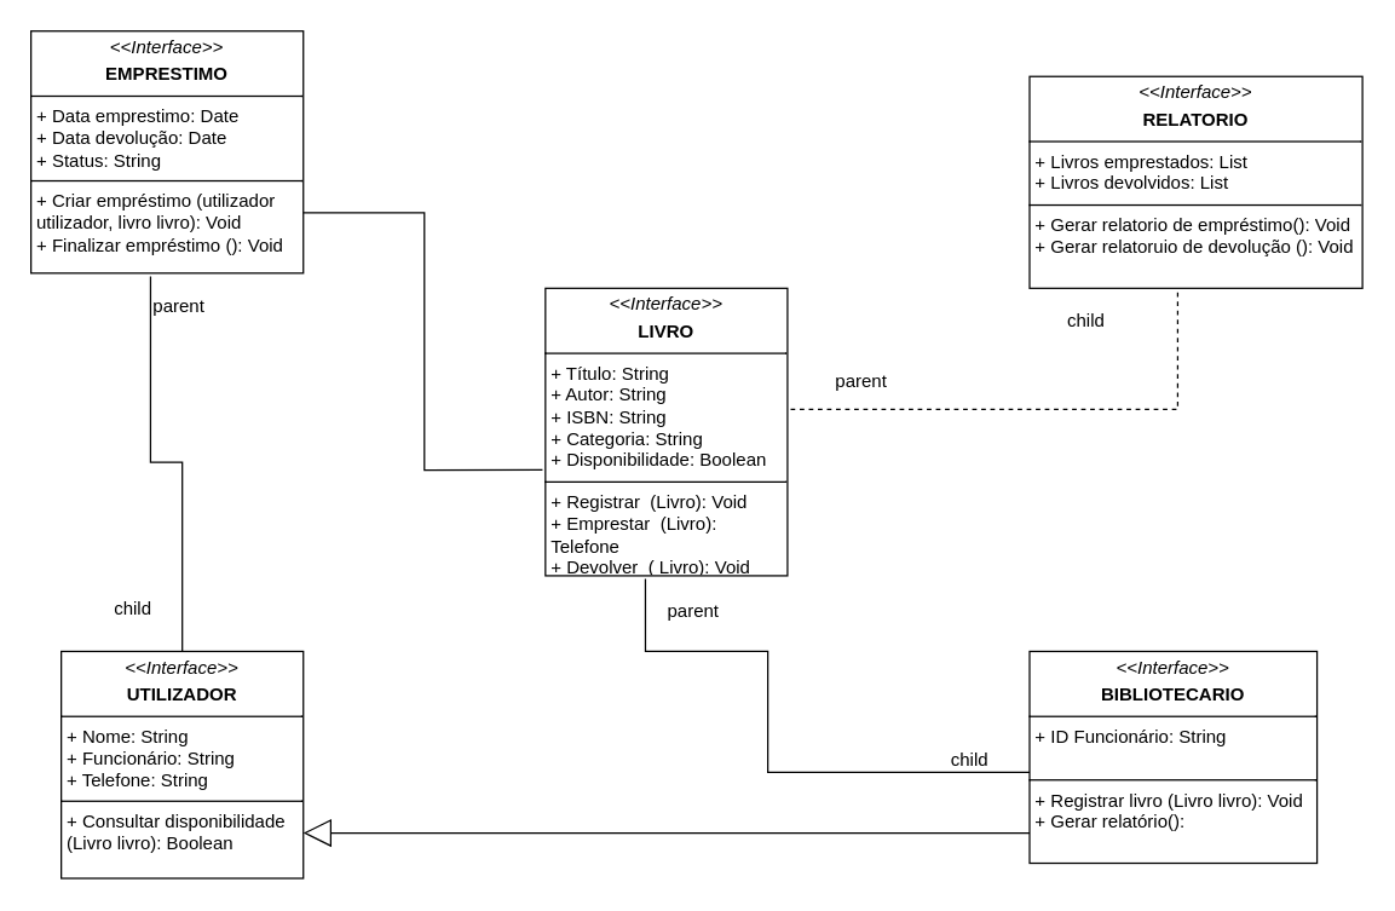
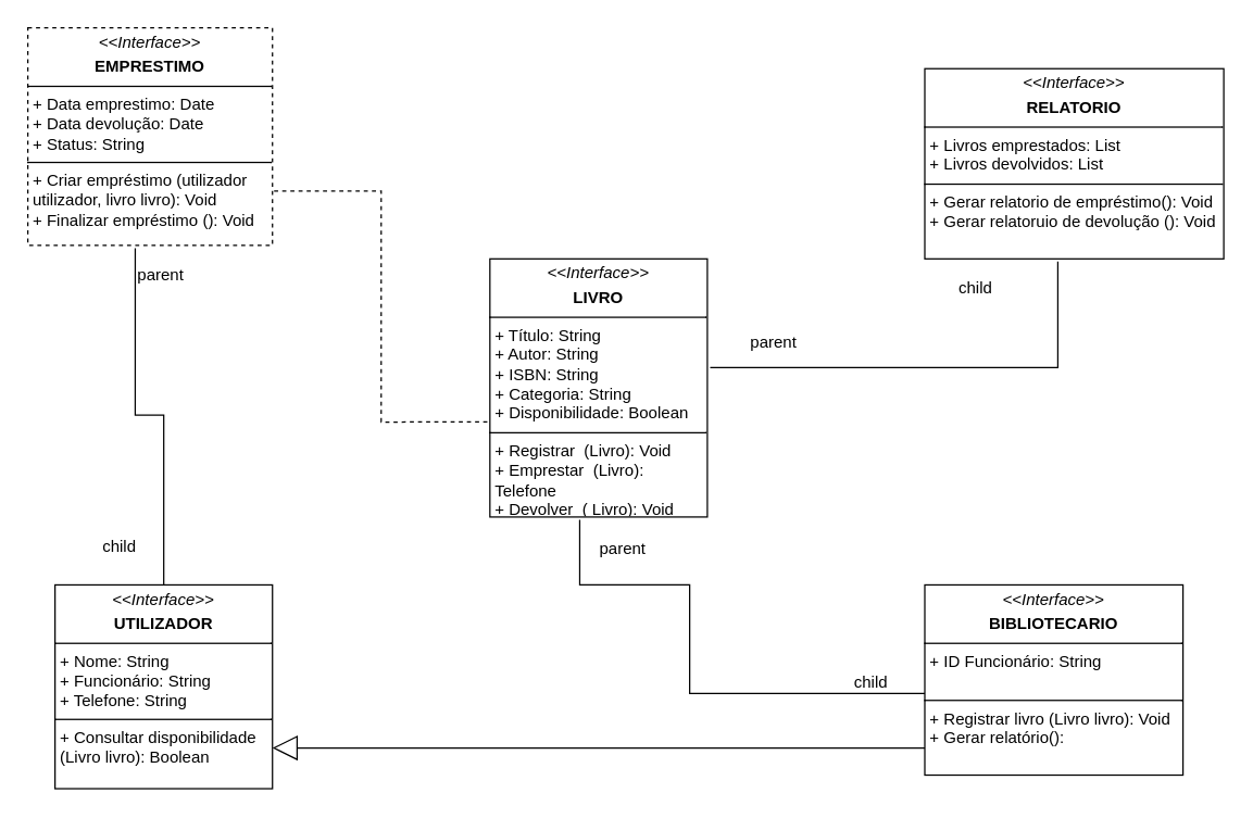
  <mxCell id="0" />
  <mxCell id="1" parent="0" />
  <mxCell id="2" style="edgeStyle=orthogonalEdgeStyle;rounded=0;orthogonalLoop=1;jettySize=auto;html=1;exitX=0.5;exitY=1;exitDx=0;exitDy=0;" edge="1" parent="1"><mxGeometry relative="1" as="geometry"><mxPoint x="685" y="527" as="targetPoint" /><mxPoint x="685" y="537" as="sourcePoint" /></mxGeometry></mxCell>
  <mxCell id="3" value="&lt;p style=&quot;margin:0px;margin-top:4px;text-align:center;&quot;&gt;&lt;i&gt;&amp;lt;&amp;lt;Interface&amp;gt;&amp;gt;&lt;/i&gt;&lt;/p&gt;&lt;p style=&quot;margin:0px;margin-top:4px;text-align:center;&quot;&gt;&lt;b&gt;LIVRO&lt;/b&gt;&lt;br&gt;&lt;/p&gt;&lt;hr size=&quot;1&quot; style=&quot;border-style:solid;&quot;&gt;&lt;p style=&quot;margin:0px;margin-left:4px;&quot;&gt;+ Título: String&lt;br&gt;+ Autor: String&lt;/p&gt;&lt;p style=&quot;margin:0px;margin-left:4px;&quot;&gt;+ ISBN: String&lt;br&gt;&lt;/p&gt;&lt;p style=&quot;margin:0px;margin-left:4px;&quot;&gt;+ Categoria: String&lt;br&gt;&lt;/p&gt;&lt;p style=&quot;margin:0px;margin-left:4px;&quot;&gt;+ Disponibilidade: Boolean&lt;br&gt;&lt;/p&gt;&lt;hr size=&quot;1&quot; style=&quot;border-style:solid;&quot;&gt;&lt;p style=&quot;margin:0px;margin-left:4px;&quot;&gt;+ Registrar&amp;nbsp; (Livro): Void&lt;br&gt;&lt;/p&gt;&lt;p style=&quot;margin:0px;margin-left:4px;&quot;&gt;+ Emprestar&amp;nbsp; (Livro): Telefone&lt;br&gt;+ Devolver&amp;nbsp; ( Livro): Void&lt;/p&gt;" style="verticalAlign=top;align=left;overflow=fill;html=1;whiteSpace=wrap;strokeColor=default;fontFamily=Helvetica;fontSize=12;fontColor=default;fillColor=default;" vertex="1" parent="1"><mxGeometry x="360" y="190" width="160" height="190" as="geometry" /></mxCell>
  <mxCell id="4" value="&lt;p style=&quot;margin:0px;margin-top:4px;text-align:center;&quot;&gt;&lt;i&gt;&amp;lt;&amp;lt;Interface&amp;gt;&amp;gt;&lt;/i&gt;&lt;/p&gt;&lt;p style=&quot;margin:0px;margin-top:4px;text-align:center;&quot;&gt;&lt;b&gt;UTILIZADOR&lt;/b&gt;&lt;br&gt;&lt;/p&gt;&lt;hr size=&quot;1&quot; style=&quot;border-style:solid;&quot;&gt;&lt;p style=&quot;margin:0px;margin-left:4px;&quot;&gt;+ Nome: String&lt;br&gt;+ Funcionário: String&lt;/p&gt;&lt;p style=&quot;margin:0px;margin-left:4px;&quot;&gt;+ Telefone: String&lt;/p&gt;&lt;hr size=&quot;1&quot; style=&quot;border-style:solid;&quot;&gt;&lt;p style=&quot;margin:0px;margin-left:4px;&quot;&gt;+ Consultar disponibilidade (Livro livro): Boolean&lt;br&gt;&lt;br&gt;&lt;/p&gt;" style="verticalAlign=top;align=left;overflow=fill;html=1;whiteSpace=wrap;strokeColor=default;fontFamily=Helvetica;fontSize=12;fontColor=default;fillColor=default;" vertex="1" parent="1"><mxGeometry x="40" y="430" width="160" height="150" as="geometry" /></mxCell>
- <mxCell id="5" value="&lt;p style=&quot;margin:0px;margin-top:4px;text-align:center;&quot;&gt;&lt;i&gt;&amp;lt;&amp;lt;Interface&amp;gt;&amp;gt;&lt;/i&gt;&lt;/p&gt;&lt;p style=&quot;margin:0px;margin-top:4px;text-align:center;&quot;&gt;&lt;b&gt;EMPRESTIMO&lt;/b&gt;&lt;br&gt;&lt;/p&gt;&lt;hr size=&quot;1&quot; style=&quot;border-style:solid;&quot;&gt;&lt;p style=&quot;margin:0px;margin-left:4px;&quot;&gt;+ Data emprestimo: Date&lt;br&gt;+ Data devolução: Date&lt;/p&gt;&lt;p style=&quot;margin:0px;margin-left:4px;&quot;&gt;+ Status: String&lt;br&gt;&lt;/p&gt;&lt;hr size=&quot;1&quot; style=&quot;border-style:solid;&quot;&gt;&lt;p style=&quot;margin:0px;margin-left:4px;&quot;&gt;+ Criar empréstimo (utilizador utilizador, livro livro): Void &lt;br&gt;&lt;/p&gt;&lt;p style=&quot;margin:0px;margin-left:4px;&quot;&gt;+ Finalizar empréstimo (): Void &lt;br&gt;&lt;/p&gt;" style="verticalAlign=top;align=left;overflow=fill;html=1;whiteSpace=wrap;strokeColor=default;fontFamily=Helvetica;fontSize=12;fontColor=default;fillColor=default;" vertex="1" parent="1"><mxGeometry x="20" y="20" width="180" height="160" as="geometry" /></mxCell>
+ <mxCell id="5" value="&lt;p style=&quot;margin:0px;margin-top:4px;text-align:center;&quot;&gt;&lt;i&gt;&amp;lt;&amp;lt;Interface&amp;gt;&amp;gt;&lt;/i&gt;&lt;/p&gt;&lt;p style=&quot;margin:0px;margin-top:4px;text-align:center;&quot;&gt;&lt;b&gt;EMPRESTIMO&lt;/b&gt;&lt;br&gt;&lt;/p&gt;&lt;hr size=&quot;1&quot; style=&quot;border-style:solid;&quot;&gt;&lt;p style=&quot;margin:0px;margin-left:4px;&quot;&gt;+ Data emprestimo: Date&lt;br&gt;+ Data devolução: Date&lt;/p&gt;&lt;p style=&quot;margin:0px;margin-left:4px;&quot;&gt;+ Status: String&lt;br&gt;&lt;/p&gt;&lt;hr size=&quot;1&quot; style=&quot;border-style:solid;&quot;&gt;&lt;p style=&quot;margin:0px;margin-left:4px;&quot;&gt;+ Criar empréstimo (utilizador utilizador, livro livro): Void &lt;br&gt;&lt;/p&gt;&lt;p style=&quot;margin:0px;margin-left:4px;&quot;&gt;+ Finalizar empréstimo (): Void &lt;br&gt;&lt;/p&gt;" style="verticalAlign=top;align=left;overflow=fill;html=1;whiteSpace=wrap;strokeColor=default;fontFamily=Helvetica;fontSize=12;fontColor=default;fillColor=default;dashed=1;" vertex="1" parent="1"><mxGeometry x="20" y="20" width="180" height="160" as="geometry" /></mxCell>
  <mxCell id="6" value="&lt;p style=&quot;margin:0px;margin-top:4px;text-align:center;&quot;&gt;&lt;i&gt;&amp;lt;&amp;lt;Interface&amp;gt;&amp;gt;&lt;/i&gt;&lt;/p&gt;&lt;p style=&quot;margin:0px;margin-top:4px;text-align:center;&quot;&gt;&lt;b&gt;BIBLIOTECARIO&lt;/b&gt;&lt;br&gt;&lt;/p&gt;&lt;hr size=&quot;1&quot; style=&quot;border-style:solid;&quot;&gt;&lt;p style=&quot;margin:0px;margin-left:4px;&quot;&gt;+ ID Funcionário: String&lt;br&gt;&lt;br&gt;&lt;/p&gt;&lt;hr size=&quot;1&quot; style=&quot;border-style:solid;&quot;&gt;&lt;p style=&quot;margin:0px;margin-left:4px;&quot;&gt;+ Registrar livro (Livro livro): Void&lt;br&gt;+ Gerar relatório(): &lt;br&gt;&lt;/p&gt;" style="verticalAlign=top;align=left;overflow=fill;html=1;whiteSpace=wrap;strokeColor=default;fontFamily=Helvetica;fontSize=12;fontColor=default;fillColor=default;" vertex="1" parent="1"><mxGeometry x="680" y="430" width="190" height="140" as="geometry" /></mxCell>
  <mxCell id="7" value="&lt;p style=&quot;margin:0px;margin-top:4px;text-align:center;&quot;&gt;&lt;i&gt;&amp;lt;&amp;lt;Interface&amp;gt;&amp;gt;&lt;/i&gt;&lt;/p&gt;&lt;p style=&quot;margin:0px;margin-top:4px;text-align:center;&quot;&gt;&lt;b&gt;RELATORIO&lt;/b&gt;&lt;br&gt;&lt;/p&gt;&lt;hr size=&quot;1&quot; style=&quot;border-style:solid;&quot;&gt;&lt;p style=&quot;margin:0px;margin-left:4px;&quot;&gt;+ Livros emprestados: List&lt;br&gt;+ Livros devolvidos: List&lt;/p&gt;&lt;hr size=&quot;1&quot; style=&quot;border-style:solid;&quot;&gt;&lt;p style=&quot;margin:0px;margin-left:4px;&quot;&gt;+ Gerar relatorio de empréstimo(): Void &lt;br&gt;+ Gerar relatoruio de devolução (): Void&lt;/p&gt;" style="verticalAlign=top;align=left;overflow=fill;html=1;whiteSpace=wrap;strokeColor=default;fontFamily=Helvetica;fontSize=12;fontColor=default;fillColor=default;" vertex="1" parent="1"><mxGeometry x="680" y="50" width="220" height="140" as="geometry" /></mxCell>
  <mxCell id="8" value="" style="endArrow=none;html=1;edgeStyle=orthogonalEdgeStyle;rounded=0;fontFamily=Helvetica;fontSize=12;fontColor=default;exitX=0.413;exitY=1.011;exitDx=0;exitDy=0;exitPerimeter=0;" edge="1" parent="1" source="3"><mxGeometry relative="1" as="geometry"><mxPoint x="427" y="400" as="sourcePoint" /><mxPoint x="680" y="510" as="targetPoint" /><Array as="points"><mxPoint x="426" y="430" /><mxPoint x="507" y="430" /><mxPoint x="507" y="510" /></Array></mxGeometry></mxCell>
  <mxCell id="9" value="parent" style="edgeLabel;resizable=0;html=1;align=left;verticalAlign=bottom;strokeColor=default;fontFamily=Helvetica;fontSize=12;fontColor=default;fillColor=default;" connectable="0" vertex="1" parent="8"><mxGeometry x="-1" relative="1" as="geometry"><mxPoint x="13" y="30" as="offset" /></mxGeometry></mxCell>
  <mxCell id="10" value="child" style="edgeLabel;resizable=0;html=1;align=right;verticalAlign=bottom;strokeColor=default;fontFamily=Helvetica;fontSize=12;fontColor=default;fillColor=default;" connectable="0" vertex="1" parent="8"><mxGeometry x="1" relative="1" as="geometry"><mxPoint x="-27" as="offset" /></mxGeometry></mxCell>
  <mxCell id="11" value="" style="endArrow=none;html=1;edgeStyle=orthogonalEdgeStyle;rounded=0;fontFamily=Helvetica;fontSize=12;fontColor=default;exitX=0.439;exitY=1.013;exitDx=0;exitDy=0;exitPerimeter=0;entryX=0.5;entryY=0;entryDx=0;entryDy=0;" edge="1" parent="1" source="5" target="4"><mxGeometry relative="1" as="geometry"><mxPoint x="30" y="284.5" as="sourcePoint" /><mxPoint x="190" y="284.5" as="targetPoint" /></mxGeometry></mxCell>
  <mxCell id="12" value="parent" style="edgeLabel;resizable=0;html=1;align=left;verticalAlign=bottom;strokeColor=default;fontFamily=Helvetica;fontSize=12;fontColor=default;fillColor=default;" connectable="0" vertex="1" parent="11"><mxGeometry x="-1" relative="1" as="geometry"><mxPoint y="28" as="offset" /></mxGeometry></mxCell>
  <mxCell id="13" value="child" style="edgeLabel;resizable=0;html=1;align=right;verticalAlign=bottom;strokeColor=default;fontFamily=Helvetica;fontSize=12;fontColor=default;fillColor=default;" connectable="0" vertex="1" parent="11"><mxGeometry x="1" relative="1" as="geometry"><mxPoint x="-20" y="-20" as="offset" /></mxGeometry></mxCell>
- <mxCell id="14" value="" style="endArrow=none;html=1;edgeStyle=orthogonalEdgeStyle;rounded=0;fontFamily=Helvetica;fontSize=12;fontColor=default;exitX=-0.012;exitY=0.632;exitDx=0;exitDy=0;exitPerimeter=0;entryX=1;entryY=0.75;entryDx=0;entryDy=0;" edge="1" parent="1" source="3" target="5"><mxGeometry relative="1" as="geometry"><mxPoint x="350" y="310" as="sourcePoint" /><mxPoint x="120" y="310" as="targetPoint" /><Array as="points" /></mxGeometry></mxCell>
+ <mxCell id="14" value="" style="endArrow=none;html=1;edgeStyle=orthogonalEdgeStyle;rounded=0;fontFamily=Helvetica;fontSize=12;fontColor=default;exitX=-0.012;exitY=0.632;exitDx=0;exitDy=0;exitPerimeter=0;entryX=1;entryY=0.75;entryDx=0;entryDy=0;dashed=1;" edge="1" parent="1" source="3" target="5"><mxGeometry relative="1" as="geometry"><mxPoint x="350" y="310" as="sourcePoint" /><mxPoint x="120" y="310" as="targetPoint" /><Array as="points" /></mxGeometry></mxCell>
  <mxCell id="15" value="" style="endArrow=block;endSize=16;endFill=0;html=1;rounded=0;fontFamily=Helvetica;fontSize=12;fontColor=default;" edge="1" parent="1"><mxGeometry width="160" relative="1" as="geometry"><mxPoint x="680" y="550" as="sourcePoint" /><mxPoint x="200" y="550.02" as="targetPoint" /><Array as="points" /></mxGeometry></mxCell>
- <mxCell id="16" value="" style="endArrow=none;html=1;edgeStyle=orthogonalEdgeStyle;rounded=0;fontFamily=Helvetica;fontSize=12;fontColor=default;entryX=0.445;entryY=1.014;entryDx=0;entryDy=0;entryPerimeter=0;exitX=1.013;exitY=0.421;exitDx=0;exitDy=0;exitPerimeter=0;dashed=1;" edge="1" parent="1" source="3" target="7"><mxGeometry relative="1" as="geometry"><mxPoint x="580" as="sourcePoint" y="270" /><mxPoint x="510" y="250" as="targetPoint" /><Array as="points"><mxPoint x="778" y="270" /></Array></mxGeometry></mxCell>
+ <mxCell id="16" value="" style="endArrow=none;html=1;edgeStyle=orthogonalEdgeStyle;rounded=0;fontFamily=Helvetica;fontSize=12;fontColor=default;entryX=0.445;entryY=1.014;entryDx=0;entryDy=0;entryPerimeter=0;exitX=1.013;exitY=0.421;exitDx=0;exitDy=0;exitPerimeter=0;" edge="1" parent="1" source="3" target="7"><mxGeometry relative="1" as="geometry"><mxPoint x="580" as="sourcePoint" y="270" /><mxPoint x="510" y="250" as="targetPoint" /><Array as="points"><mxPoint x="778" y="270" /></Array></mxGeometry></mxCell>
  <mxCell id="17" value="parent" style="edgeLabel;resizable=0;html=1;align=left;verticalAlign=bottom;strokeColor=default;fontFamily=Helvetica;fontSize=12;fontColor=default;fillColor=default;" connectable="0" vertex="1" parent="16"><mxGeometry x="-1" relative="1" as="geometry"><mxPoint x="28" y="-10" as="offset" /></mxGeometry></mxCell>
  <mxCell id="18" value="child" style="edgeLabel;resizable=0;html=1;align=right;verticalAlign=bottom;strokeColor=default;fontFamily=Helvetica;fontSize=12;fontColor=default;fillColor=default;" connectable="0" vertex="1" parent="16"><mxGeometry x="1" relative="1" as="geometry"><mxPoint x="-48" y="28" as="offset" /></mxGeometry></mxCell>
